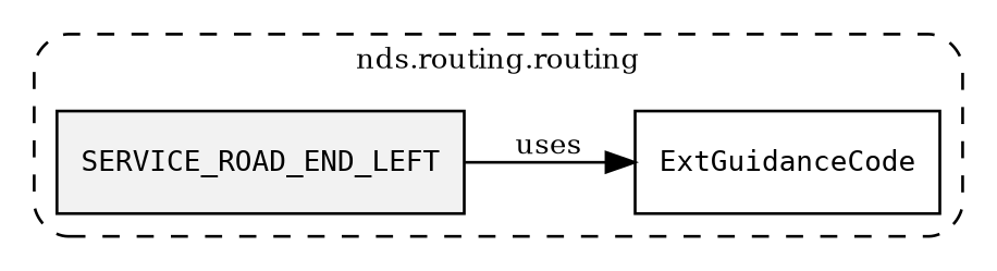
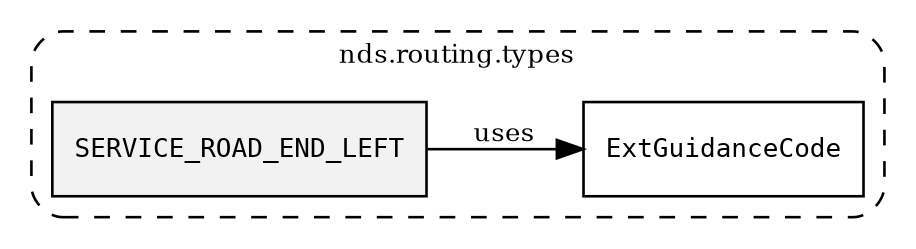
  digraph {
    fontsize=10
    rankdir=LR
    node [fontsize=10 shape=box]
    n1 [fillcolor="#0000000D" label=<<font face="monospace"><table align="center" border="0" cellspacing="0" cellpadding="0"><tr><td href="../../../content/packages/nds.routing.types.html#Constant-SERVICE_ROAD_END_LEFT" title="Constant defined in nds.routing.types">SERVICE_ROAD_END_LEFT</td></tr></table></font>> style=filled]
    n2 [label=<<font face="monospace"><table align="center" border="0" cellspacing="0" cellpadding="0"><tr><td href="../../../content/packages/nds.routing.types.html#Subtype-ExtGuidanceCode" title="Subtype defined in nds.routing.types">ExtGuidanceCode</td></tr></table></font>>]
    subgraph cluster_1 {
-     label="nds.routing.routing"
+     label="nds.routing.types"
      style="dashed, rounded"
      n1
      n2
    }
    n1 -> n2 [fontsize=10 label=uses]
  }
